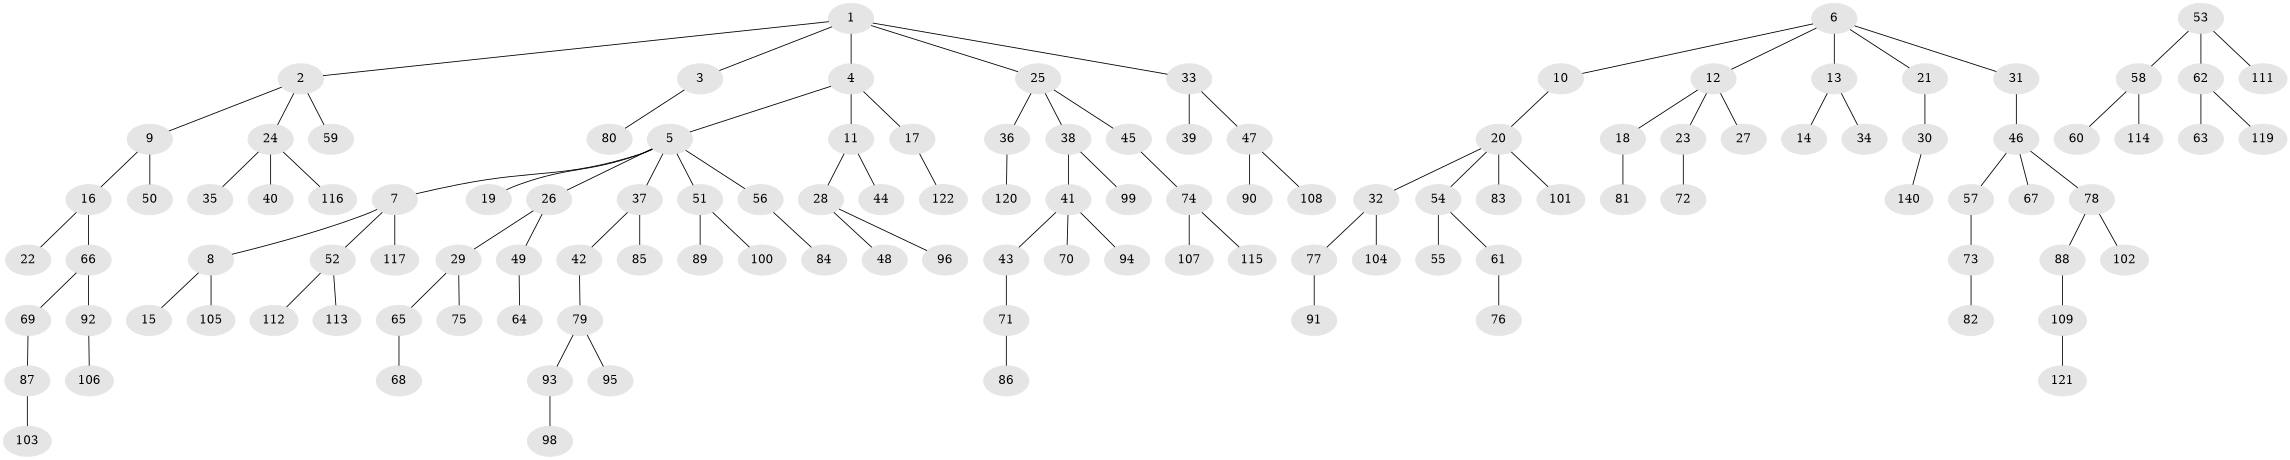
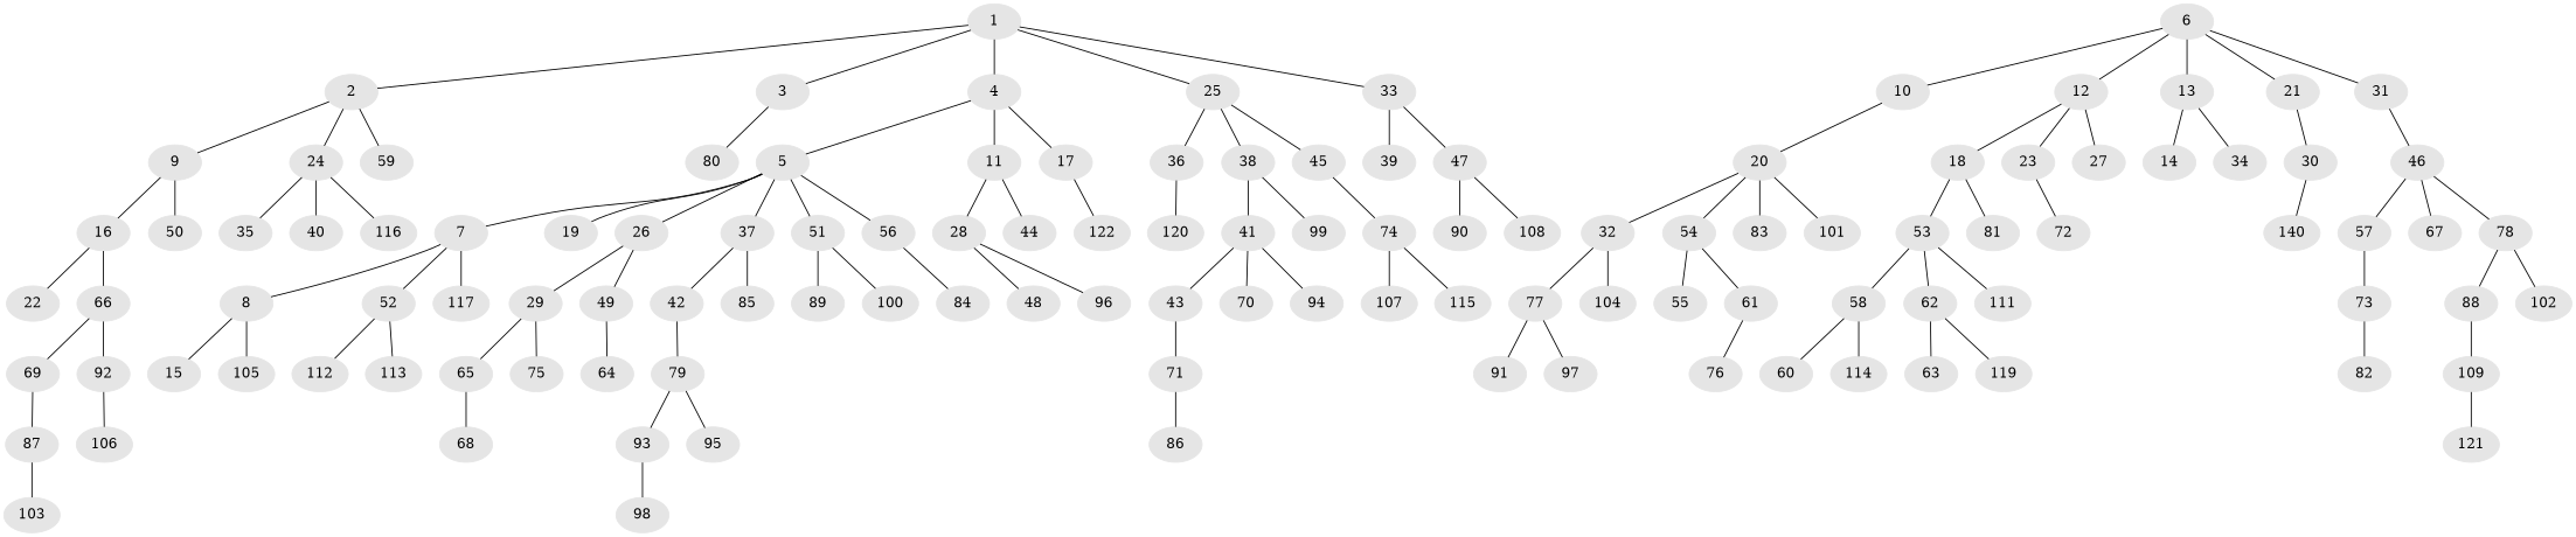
  graph {
    node [color=gray90 style=filled]
    1
    2
    3
    4
    25
    33
    9
    24
    59
    80
    5
    11
    17
    36
    38
    45
    39
    47
    16
    50
    35
    40
    116
    7
    19
    26
    37
    51
    56
    6
    10
    12
    13
    21
    31
    28
    44
    122
    8
    52
    117
    29
    49
    42
    85
    89
    100
    84
    20
    18
    23
    27
    14
    34
    30
    46
    15
    105
    112
    113
    22
    66
    32
    54
    83
    101
    48
    96
    53
    81
    72
    69
    92
    58
    62
    111
    77
    104
    55
    61
    n81 [label=140]
    120
    41
    99
    74
    65
    75
    64
    68
    57
    67
    78
    91
+   97
    90
    108
    79
    43
    70
    94
    71
    93
    95
    86
    107
    115
    73
    88
    102
    60
    114
    63
    119
    76
    82
    87
    106
    103
    109
    98
    121
    1 -- 2
    1 -- 3
    1 -- 4
    1 -- 25
    1 -- 33
    2 -- 9
    2 -- 24
    2 -- 59
    3 -- 80
    4 -- 5
    4 -- 11
    4 -- 17
    25 -- 36
    25 -- 38
    25 -- 45
    33 -- 39
    33 -- 47
    9 -- 16
    9 -- 50
    24 -- 35
    24 -- 40
    24 -- 116
    5 -- 7
    5 -- 19
    5 -- 26
    5 -- 37
    5 -- 51
    5 -- 56
    11 -- 28
    11 -- 44
    17 -- 122
    36 -- 120
    38 -- 41
    38 -- 99
    45 -- 74
    47 -- 90
    47 -- 108
    16 -- 22
    16 -- 66
    7 -- 8
    7 -- 52
    7 -- 117
    26 -- 29
    26 -- 49
    37 -- 42
    37 -- 85
    51 -- 89
    51 -- 100
    56 -- 84
    6 -- 10
    6 -- 12
    6 -- 13
    6 -- 21
    6 -- 31
    10 -- 20
    12 -- 18
    12 -- 23
    12 -- 27
    13 -- 14
    13 -- 34
    21 -- 30
    31 -- 46
    28 -- 48
    28 -- 96
    8 -- 15
    8 -- 105
    52 -- 112
    52 -- 113
    29 -- 65
    29 -- 75
    49 -- 64
    42 -- 79
    20 -- 32
    20 -- 54
    20 -- 83
    20 -- 101
+   18 -- 53
    18 -- 81
    23 -- 72
    30 -- n81
    46 -- 57
    46 -- 67
    46 -- 78
    66 -- 69
    66 -- 92
    32 -- 77
    32 -- 104
    54 -- 55
    54 -- 61
    53 -- 58
    53 -- 62
    53 -- 111
    69 -- 87
    92 -- 106
    58 -- 60
    58 -- 114
    62 -- 63
    62 -- 119
    77 -- 91
+   77 -- 97
    61 -- 76
    41 -- 43
    41 -- 70
    41 -- 94
    74 -- 107
    74 -- 115
    65 -- 68
    57 -- 73
    78 -- 88
    78 -- 102
    79 -- 93
    79 -- 95
    43 -- 71
    71 -- 86
    93 -- 98
    73 -- 82
    88 -- 109
    87 -- 103
    109 -- 121
  }
